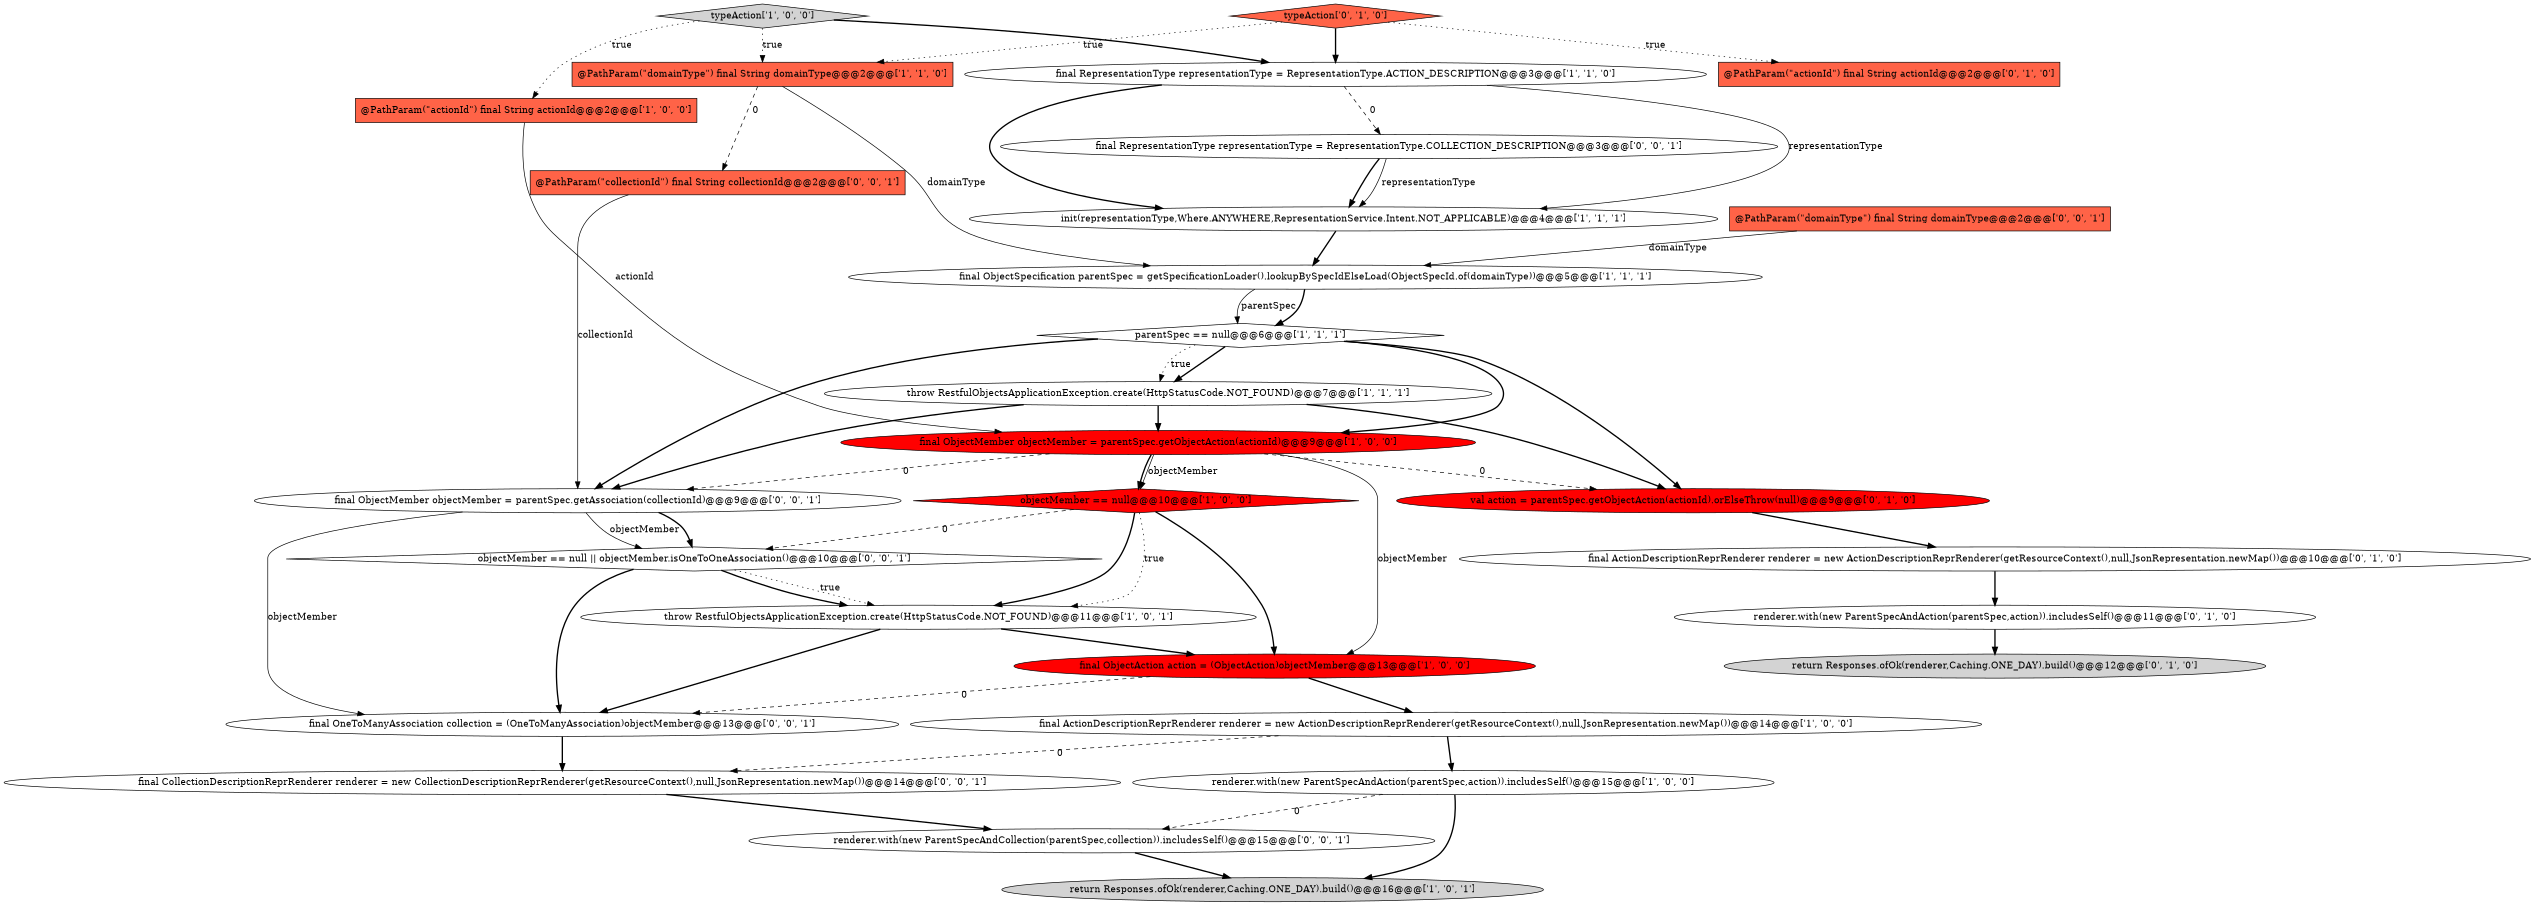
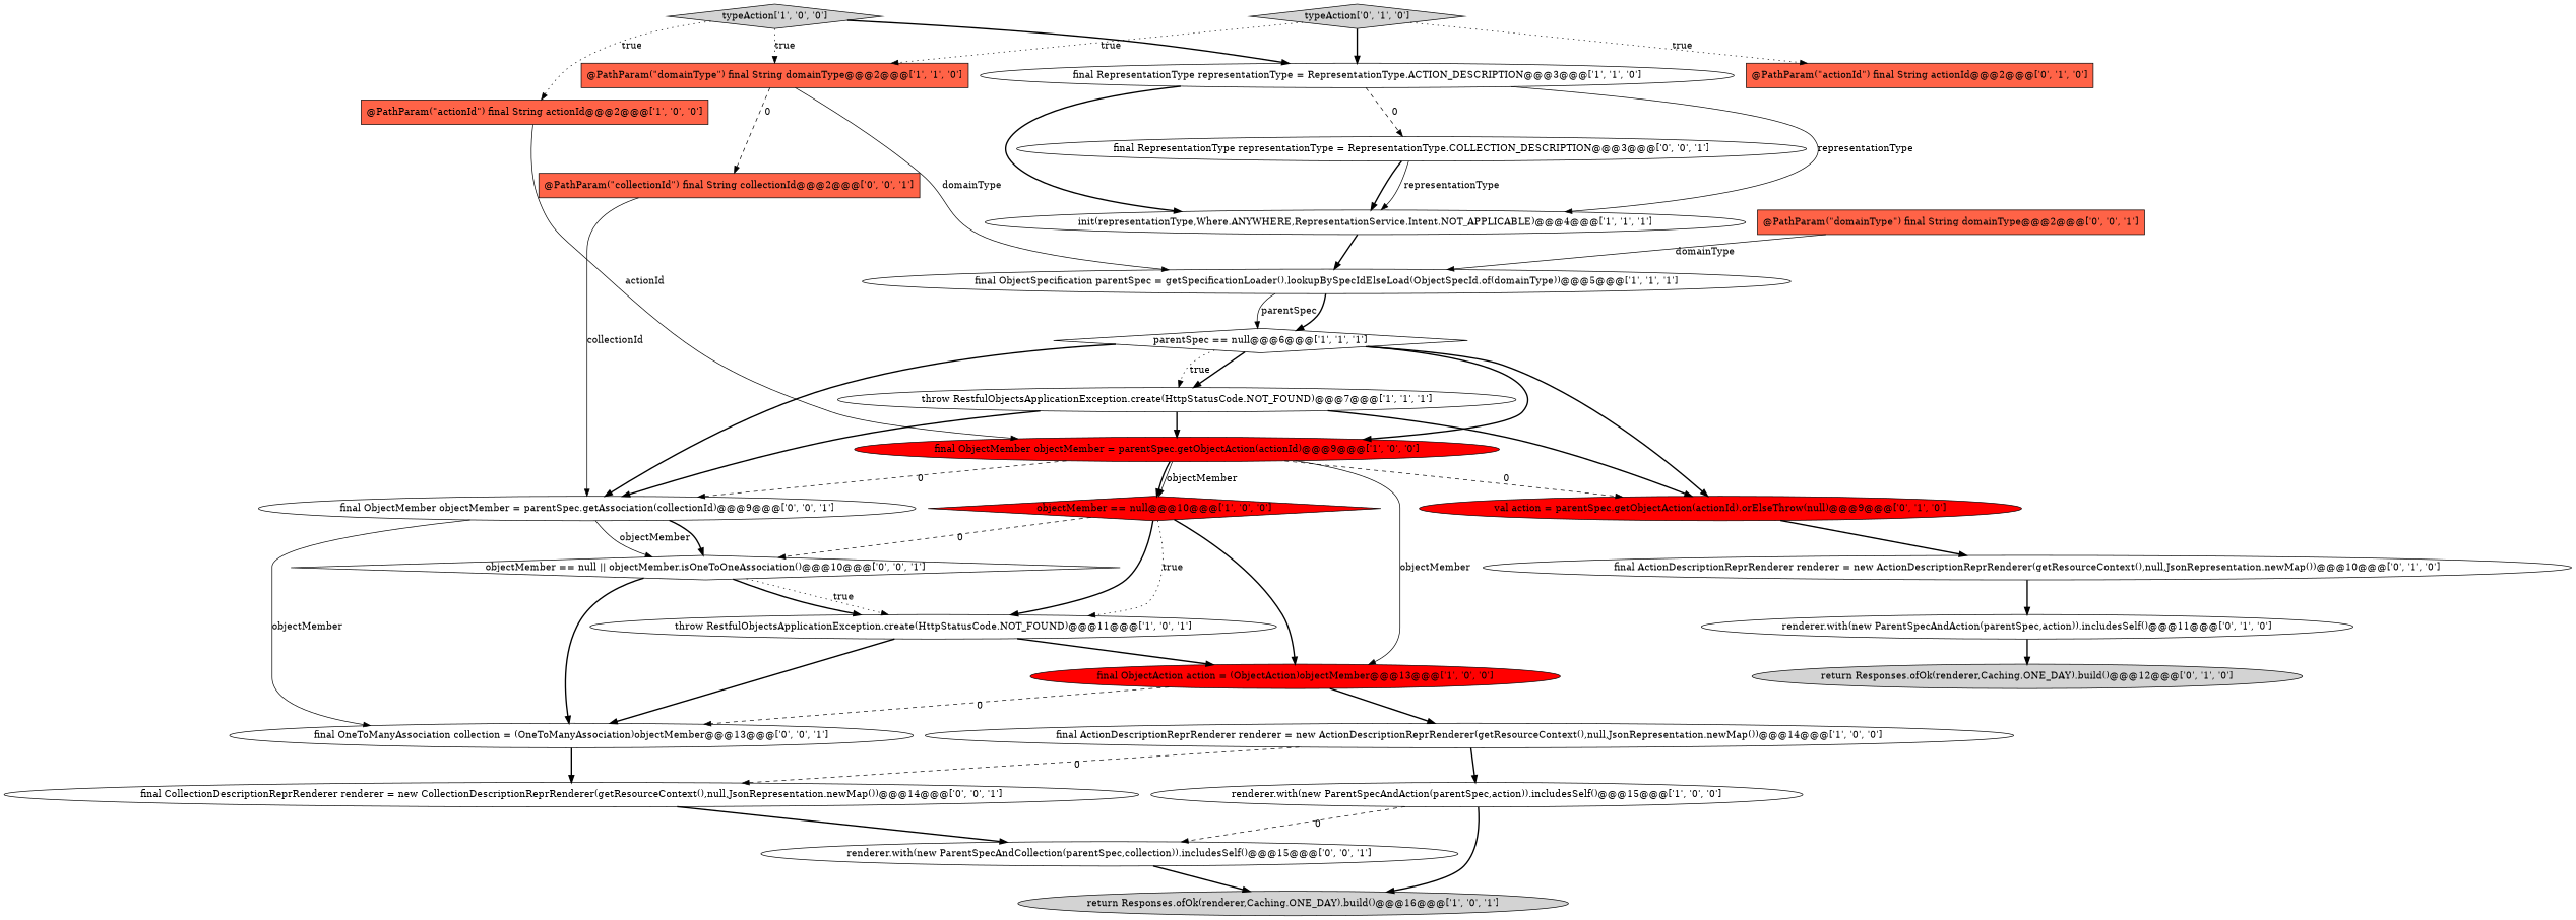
  digraph {
    node [fillcolor=white shape=ellipse style=filled]
    edge [style=bold]
    n1 [label="final RepresentationType representationType = RepresentationType.ACTION_DESCRIPTION@@@3@@@['1', '1', '0']"]
    n2 [label="final RepresentationType representationType = RepresentationType.COLLECTION_DESCRIPTION@@@3@@@['0', '0', '1']"]
    n3 [label="init(representationType,Where.ANYWHERE,RepresentationService.Intent.NOT_APPLICABLE)@@@4@@@['1', '1', '1']"]
    n4 [label="final ObjectSpecification parentSpec = getSpecificationLoader().lookupBySpecIdElseLoad(ObjectSpecId.of(domainType))@@@5@@@['1', '1', '1']"]
    n5 [fillcolor=tomato label="@PathParam(\"collectionId\") final String collectionId@@@2@@@['0', '0', '1']" shape=box]
    n6 [label="final ObjectMember objectMember = parentSpec.getAssociation(collectionId)@@@9@@@['0', '0', '1']"]
    n7 [label="final OneToManyAssociation collection = (OneToManyAssociation)objectMember@@@13@@@['0', '0', '1']"]
    n8 [label="objectMember == null || objectMember.isOneToOneAssociation()@@@10@@@['0', '0', '1']" shape=diamond]
    n9 [label="final CollectionDescriptionReprRenderer renderer = new CollectionDescriptionReprRenderer(getResourceContext(),null,JsonRepresentation.newMap())@@@14@@@['0', '0', '1']"]
    n10 [label="renderer.with(new ParentSpecAndCollection(parentSpec,collection)).includesSelf()@@@15@@@['0', '0', '1']"]
    n11 [fillcolor=lightgray label="return Responses.ofOk(renderer,Caching.ONE_DAY).build()@@@16@@@['1', '0', '1']"]
    n12 [label="throw RestfulObjectsApplicationException.create(HttpStatusCode.NOT_FOUND)@@@11@@@['1', '0', '1']"]
    n13 [fillcolor=red label="final ObjectAction action = (ObjectAction)objectMember@@@13@@@['1', '0', '0']"]
    n14 [label="final ActionDescriptionReprRenderer renderer = new ActionDescriptionReprRenderer(getResourceContext(),null,JsonRepresentation.newMap())@@@14@@@['1', '0', '0']"]
    n15 [fillcolor=tomato label="@PathParam(\"actionId\") final String actionId@@@2@@@['1', '0', '0']" shape=box]
    n16 [fillcolor=red label="final ObjectMember objectMember = parentSpec.getObjectAction(actionId)@@@9@@@['1', '0', '0']"]
    n17 [fillcolor=red label="objectMember == null@@@10@@@['1', '0', '0']" shape=diamond]
    n18 [fillcolor=red label="val action = parentSpec.getObjectAction(actionId).orElseThrow(null)@@@9@@@['0', '1', '0']"]
    n19 [fillcolor=lightgray label="return Responses.ofOk(renderer,Caching.ONE_DAY).build()@@@12@@@['0', '1', '0']"]
    n20 [fillcolor=tomato label="@PathParam(\"domainType\") final String domainType@@@2@@@['0', '0', '1']" shape=box]
    n21 [label="renderer.with(new ParentSpecAndAction(parentSpec,action)).includesSelf()@@@15@@@['1', '0', '0']"]
-   n22 [fillcolor=tomato label="typeAction['0', '1', '0']" shape=diamond]
+   n22 [fillcolor=lightgray label="typeAction['0', '1', '0']" shape=diamond]
    n23 [fillcolor=tomato label="@PathParam(\"domainType\") final String domainType@@@2@@@['1', '1', '0']" shape=box]
    n24 [fillcolor=tomato label="@PathParam(\"actionId\") final String actionId@@@2@@@['0', '1', '0']" shape=box]
    n25 [label="final ActionDescriptionReprRenderer renderer = new ActionDescriptionReprRenderer(getResourceContext(),null,JsonRepresentation.newMap())@@@10@@@['0', '1', '0']"]
    n26 [label="renderer.with(new ParentSpecAndAction(parentSpec,action)).includesSelf()@@@11@@@['0', '1', '0']"]
    n27 [fillcolor=lightgray label="typeAction['1', '0', '0']" shape=diamond]
    n28 [label="parentSpec == null@@@6@@@['1', '1', '1']" shape=diamond]
    n29 [label="throw RestfulObjectsApplicationException.create(HttpStatusCode.NOT_FOUND)@@@7@@@['1', '1', '1']"]
    n1 -> n2 [label=0 style=dashed]
    n1 -> n3 [label=representationType style=solid]
    n1 -> n3
    n2 -> n3
    n2 -> n3 [label=representationType style=solid]
    n3 -> n4
    n4 -> n28 [label=parentSpec style=solid]
    n4 -> n28
    n5 -> n6 [label=collectionId style=solid]
    n6 -> n7 [label=objectMember style=solid]
    n6 -> n8 [label=objectMember style=solid]
    n6 -> n8
    n7 -> n9
    n8 -> n7
    n8 -> n12 [label=true style=dotted]
    n8 -> n12
    n9 -> n10
    n10 -> n11
    n12 -> n7
    n12 -> n13
    n13 -> n7 [label=0 style=dashed]
    n13 -> n14
    n14 -> n9 [label=0 style=dashed]
    n14 -> n21
    n15 -> n16 [label=actionId style=solid]
    n16 -> n6 [label=0 style=dashed]
    n16 -> n13 [label=objectMember style=solid]
    n16 -> n17 [label=objectMember style=solid]
    n16 -> n17
    n16 -> n18 [label=0 style=dashed]
    n17 -> n8 [label=0 style=dashed]
    n17 -> n12 [label=true style=dotted]
    n17 -> n12
    n17 -> n13
    n18 -> n25
    n20 -> n4 [label=domainType style=solid]
    n21 -> n10 [label=0 style=dashed]
    n21 -> n11
    n22 -> n1
    n22 -> n23 [label=true style=dotted]
    n22 -> n24 [label=true style=dotted]
    n23 -> n4 [label=domainType style=solid]
    n23 -> n5 [label=0 style=dashed]
    n25 -> n26
    n26 -> n19
    n27 -> n1
    n27 -> n15 [label=true style=dotted]
    n27 -> n23 [label=true style=dotted]
    n28 -> n6
    n28 -> n16
    n28 -> n18
    n28 -> n29
    n28 -> n29 [label=true style=dotted]
    n29 -> n6
    n29 -> n16
    n29 -> n18
  }
